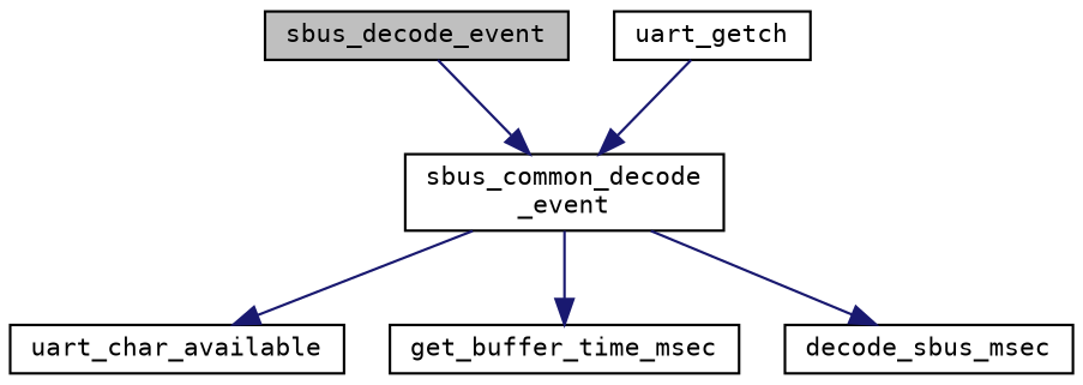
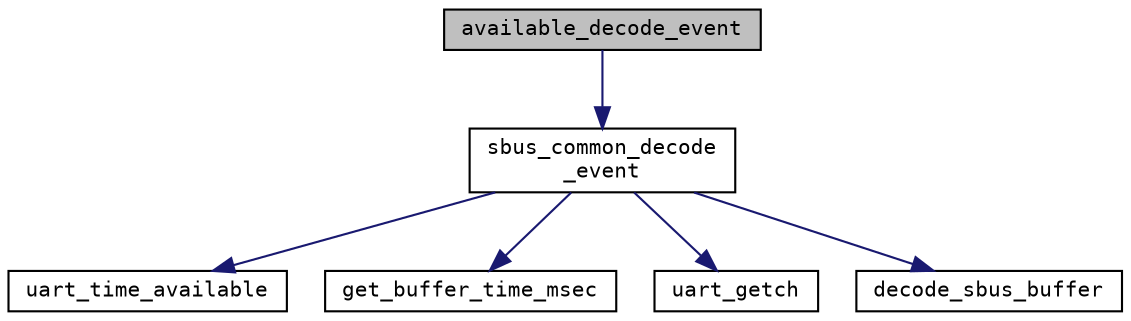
  digraph {
    fontname="DejaVu Sans Mono"
    rankdir=TB
    node [color=black fillcolor=white fontname="DejaVu Sans Mono" fontsize=10 shape=record style=filled]
    edge [color=midnightblue fontname="DejaVu Sans Mono" fontsize=10 labelfontname=FreeSans labelfontsize=10 style=solid]
-   n1 [fillcolor=grey75 fontcolor=black height=0.2 label=sbus_decode_event width=0.4]
+   n1 [fillcolor=grey75 fontcolor=black height=0.2 label=available_decode_event width=0.4]
    n2 [height=0.2 label="sbus_common_decode\l_event" width=0.4]
-   n3 [height=0.2 label=uart_char_available width=0.4]
+   n3 [height=0.2 label=uart_time_available width=0.4]
    n4 [height=0.2 label=get_buffer_time_msec width=0.4]
    n5 [height=0.2 label=uart_getch width=0.4]
-   n6 [height=0.2 label=decode_sbus_msec width=0.4]
+   n6 [height=0.2 label=decode_sbus_buffer width=0.4]
    n1 -> n2
    n2 -> n3
    n2 -> n4
-   n5 -> n2
+   n2 -> n5
    n2 -> n6
  }
